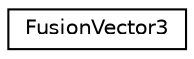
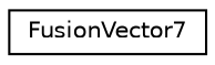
  digraph {
    rankdir=LR
-   n1 [color=black fillcolor=white fontname=Helvetica fontsize=10 height=0.2 label=FusionVector3 shape=record style=filled width=0.4]
+   n1 [color=black fillcolor=white fontname=Helvetica fontsize=10 height=0.2 label=FusionVector7 shape=record style=filled width=0.4]
  }
